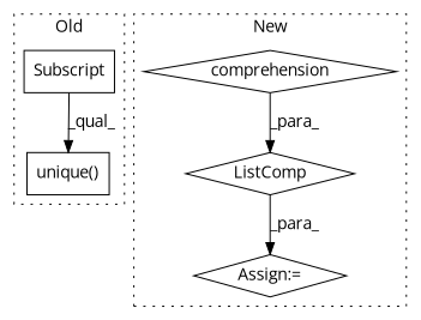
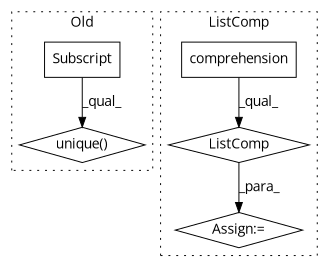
  digraph {
    fontname="Open Sans"
    node [fontname="Open Sans" l=3 shape=diamond]
    edge [fontname="Open Sans"]
-   n1 [a=75 l="10,21" label="unique()" s="609,626" shape=box]
+   n1 [a=75 l="10,21" label="unique()" s="609,626"]
    n2 [a=63 l="41,0" label=Subscript s="609,0" shape=box]
    n3 [a=106 l=33 label=ListComp s=743]
-   n4 [a=45 label=comprehension s=746]
+   n4 [a=45 label=comprehension s=746 shape=box]
    n5 [a=68 label="Assign:=" s=731]
    subgraph cluster_1 {
      label=Old
      style=dotted
      n1
      n2
    }
    subgraph cluster_2 {
-     label=New
+     label=ListComp
      style=dotted
      n3
      n4
      n5
    }
    n2 -> n1 [label=_qual_]
    n3 -> n5 [label=_para_]
-   n4 -> n3 [label=_para_]
+   n4 -> n3 [label=_qual_]
  }
